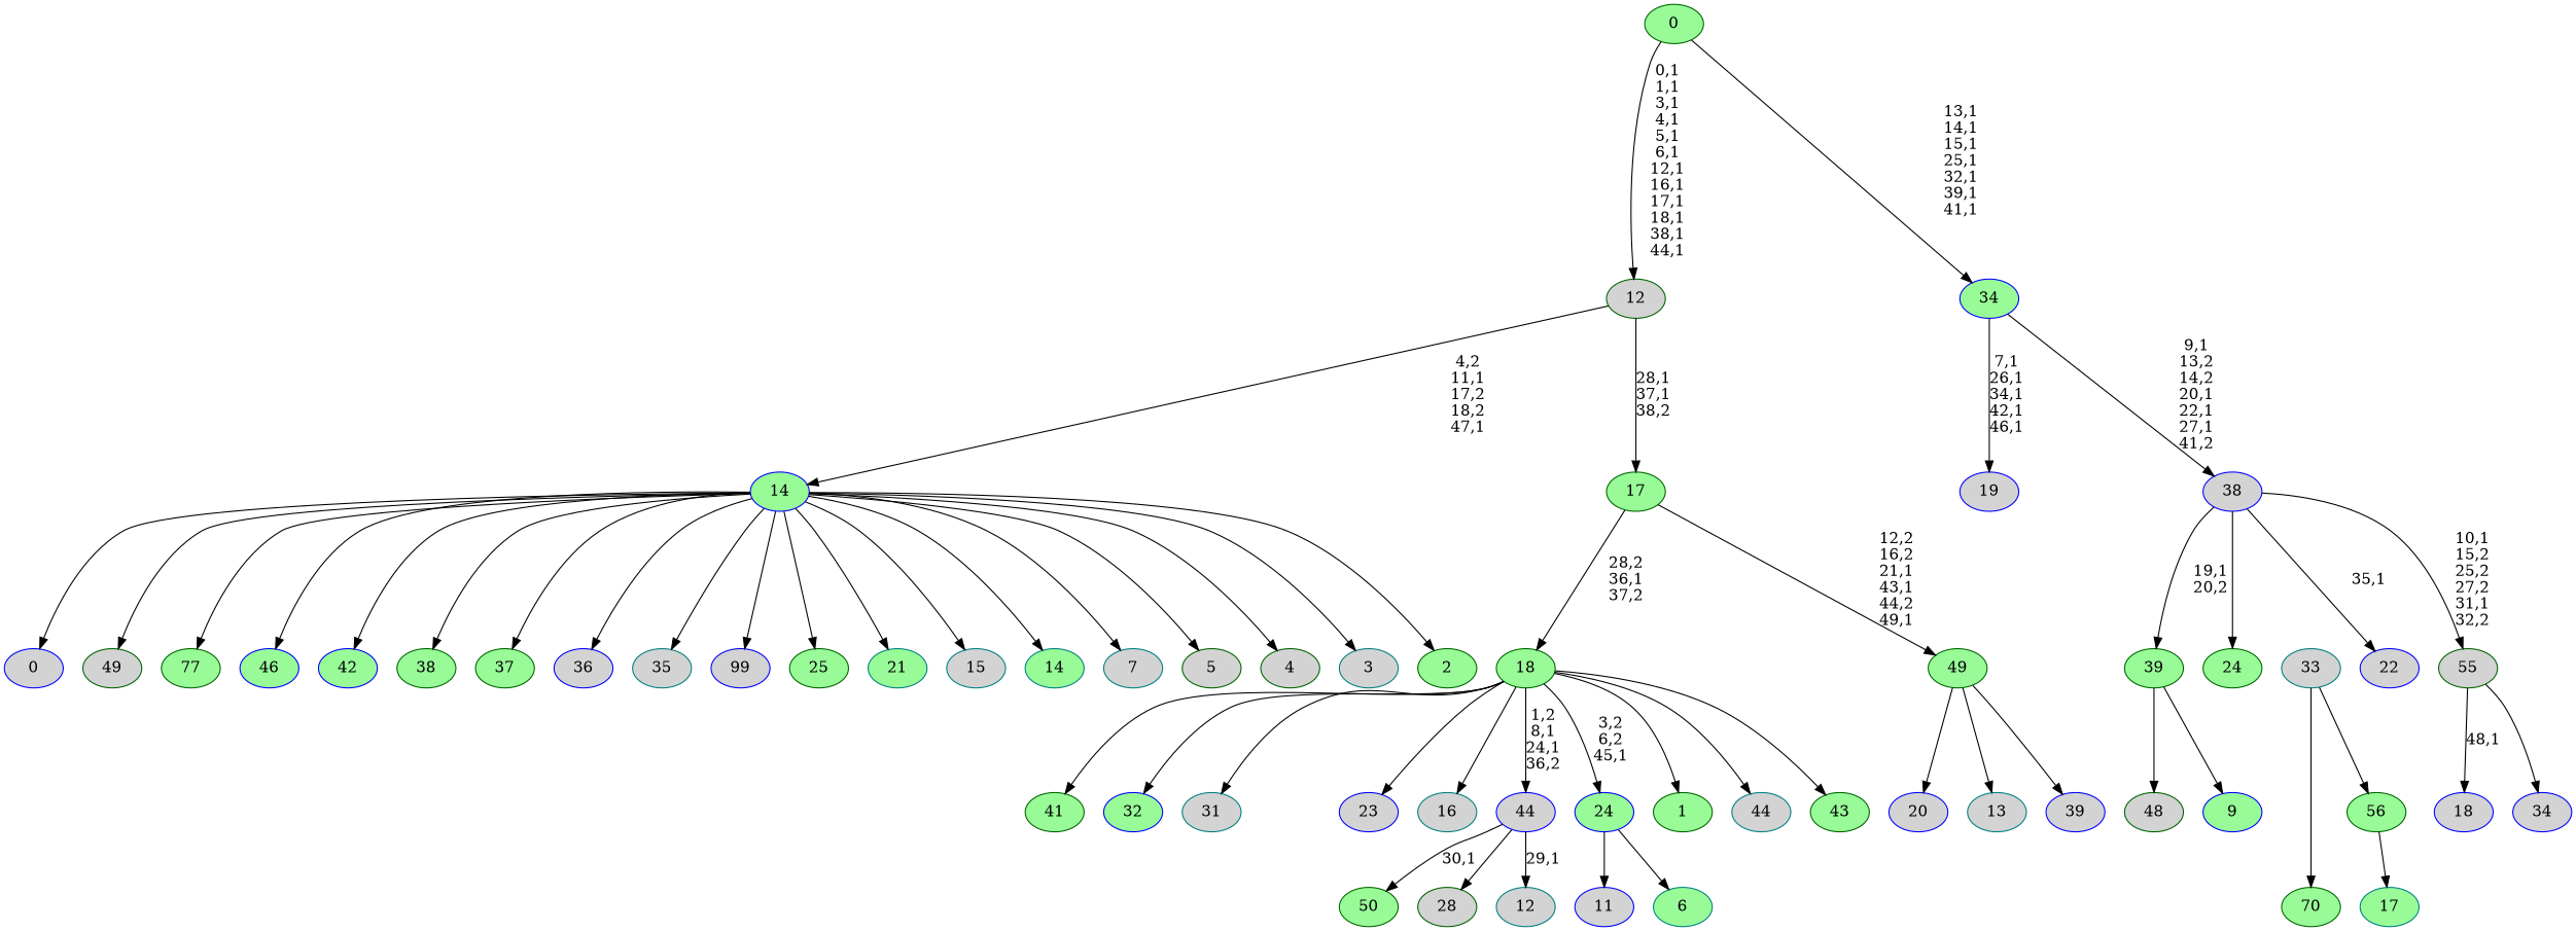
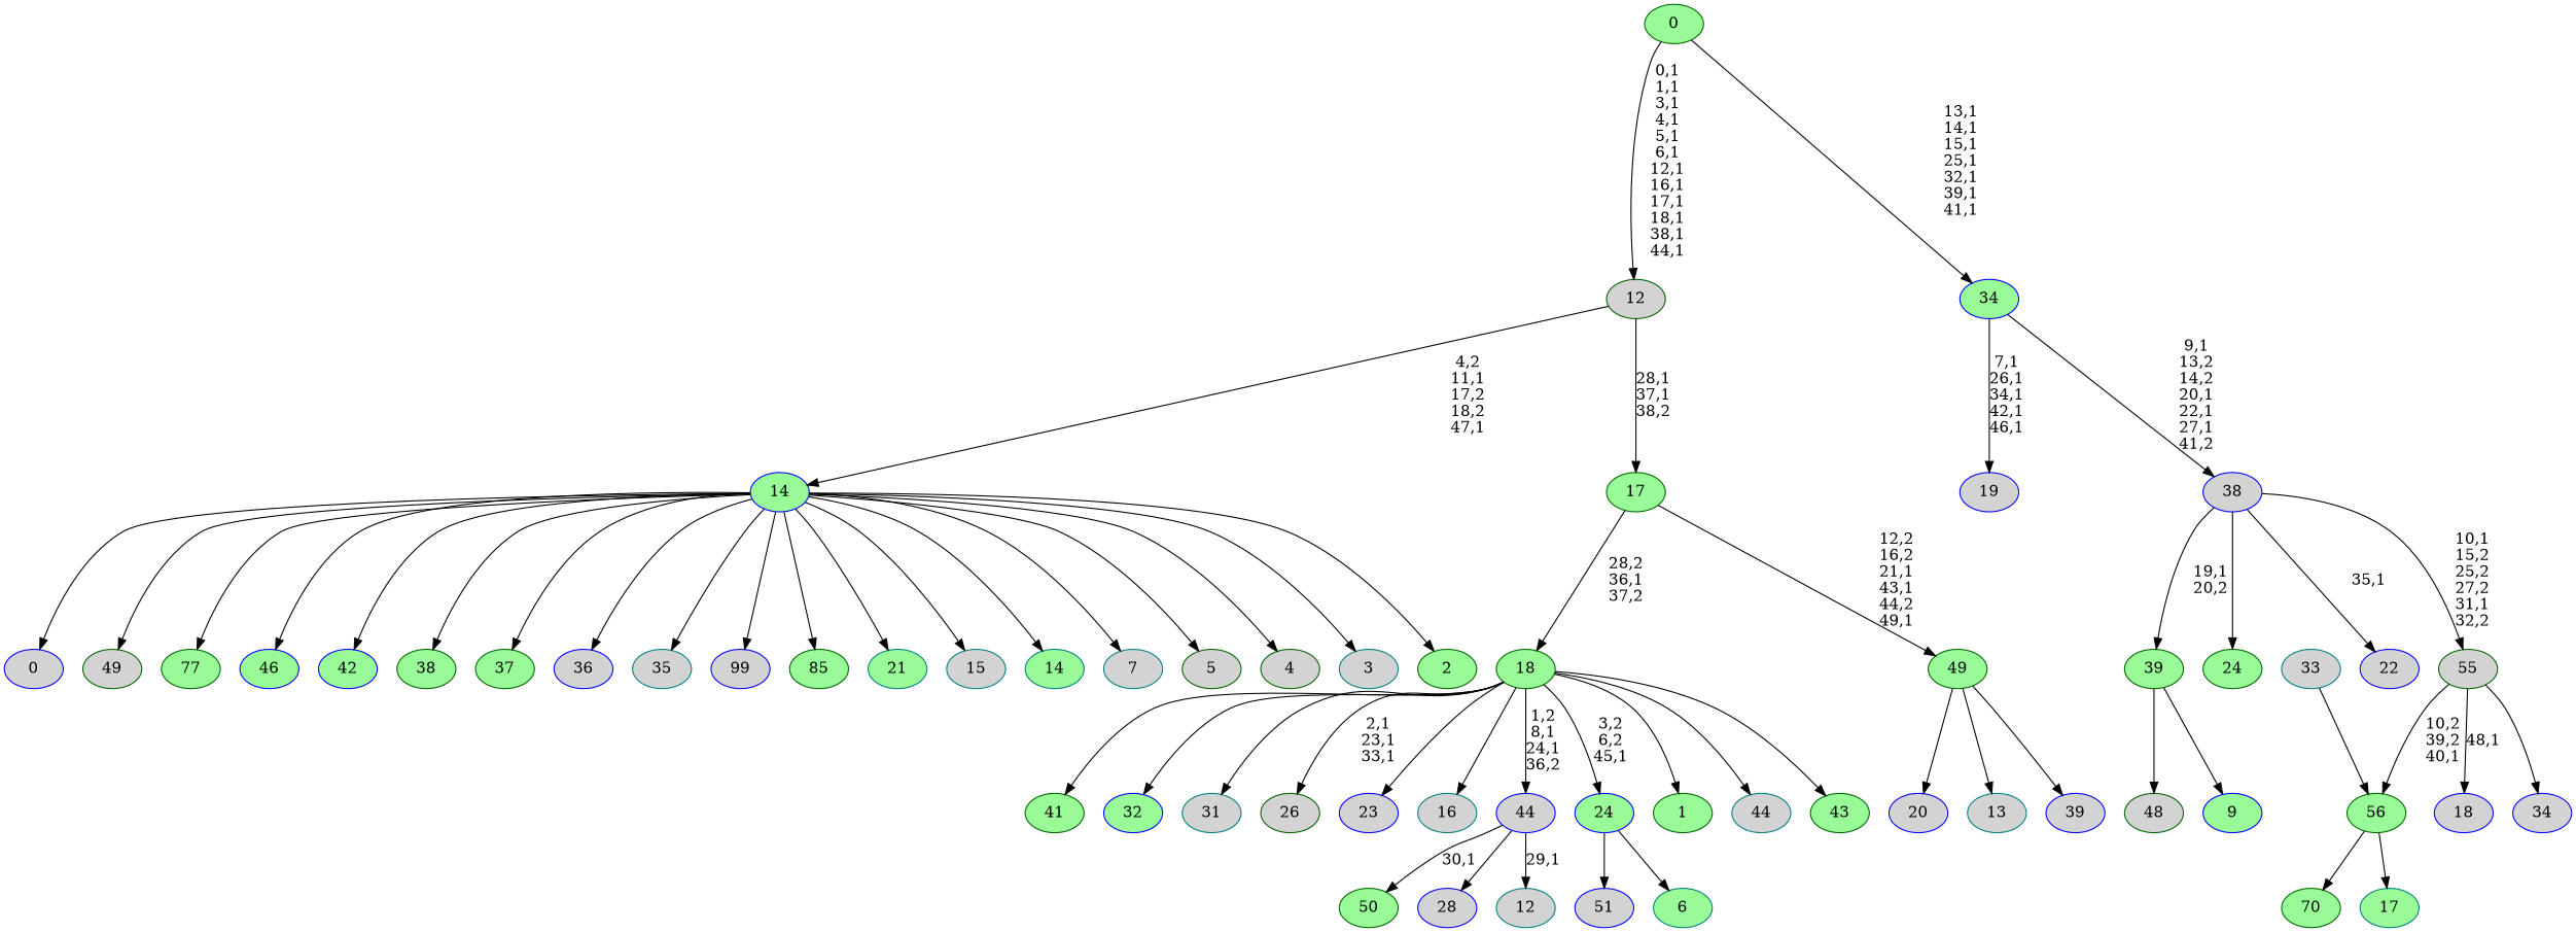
  digraph {
    node [color=darkgreen fillcolor=lightgrey style=filled]
    n1 [label=49]
    n2 [label=48]
    n3 [fillcolor=palegreen label=77]
    n4 [color=blue fillcolor=palegreen label=46]
    n5 [color=teal label=44]
    n6 [fillcolor=palegreen label=43]
    n7 [color=blue fillcolor=palegreen label=42]
    n8 [fillcolor=palegreen label=41]
    n9 [fillcolor=palegreen label=50]
    n10 [color=blue label=39]
    n11 [fillcolor=palegreen label=38]
    n12 [fillcolor=palegreen label=37]
    n13 [color=blue label=36]
    n14 [color=teal label=35]
    n15 [color=blue label=34]
    n16 [color=teal label=33]
    56 [fillcolor=palegreen]
    n18 [color=blue fillcolor=palegreen label=32]
    n19 [color=teal label=31]
    n20 [fillcolor=palegreen label=70]
    n21 [color=blue label=99]
-   n22 [label=28]
-   n24 [fillcolor=palegreen label=25]
+   n22 [color=blue label=28]
+   n23 [label=26]
+   n24 [fillcolor=palegreen label=85]
    n25 [fillcolor=palegreen label=24]
    n26 [color=blue label=23]
    n27 [color=blue label=22]
    n28 [color=teal fillcolor=palegreen label=21]
    n29 [color=blue label=20]
    n30 [color=blue label=19]
    n31 [color=blue label=18]
    n32 [color=teal fillcolor=palegreen label=17]
    55
    n34 [color=teal label=16]
    n35 [color=teal label=15]
    n36 [color=teal fillcolor=palegreen label=14]
    n37 [color=teal label=13]
    49 [fillcolor=palegreen]
    n39 [color=teal label=12]
    44 [color=blue]
-   n41 [color=blue label=11]
+   n41 [color=blue label=51]
    n42 [color=blue fillcolor=palegreen label=9]
    39 [fillcolor=palegreen]
    38 [color=blue]
    34 [color=blue fillcolor=palegreen]
    n46 [color=teal label=7]
    n47 [color=teal fillcolor=palegreen label=6]
    24 [color=blue fillcolor=palegreen]
    n49 [label=5]
    n50 [label=4]
    n51 [color=teal label=3]
    n52 [fillcolor=palegreen label=2]
    n53 [fillcolor=palegreen label=1]
    18 [fillcolor=palegreen]
    17 [fillcolor=palegreen]
    n56 [color=blue label=0]
    14 [color=blue fillcolor=palegreen]
    12
    0 [fillcolor=palegreen]
    n16 -> 56
-   n16 -> n20
+   56 -> n20
    56 -> n32
    55 -> n15
+   55 -> 56 [label="10,2\n39,2\n40,1"]
    55 -> n31 [label="48,1"]
    49 -> n10
    49 -> n29
    49 -> n37
    44 -> n9 [label="30,1"]
    44 -> n22
    44 -> n39 [label="29,1"]
    39 -> n2
    39 -> n42
    38 -> n25
    38 -> n27 [label="35,1"]
    38 -> 55 [label="10,1\n15,2\n25,2\n27,2\n31,1\n32,2"]
    38 -> 39 [label="19,1\n20,2"]
    34 -> n30 [label="7,1\n26,1\n34,1\n42,1\n46,1"]
    34 -> 38 [label="9,1\n13,2\n14,2\n20,1\n22,1\n27,1\n41,2"]
    24 -> n41
    24 -> n47
    18 -> n5
    18 -> n6
    18 -> n8
    18 -> n18
    18 -> n19
+   18 -> n23 [label="2,1\n23,1\n33,1"]
    18 -> n26
    18 -> n34
    18 -> 44 [label="1,2\n8,1\n24,1\n36,2"]
    18 -> 24 [label="3,2\n6,2\n45,1"]
    18 -> n53
    17 -> 49 [label="12,2\n16,2\n21,1\n43,1\n44,2\n49,1"]
    17 -> 18 [label="28,2\n36,1\n37,2"]
    14 -> n1
    14 -> n3
    14 -> n4
    14 -> n7
    14 -> n11
    14 -> n12
    14 -> n13
    14 -> n14
    14 -> n21
    14 -> n24
    14 -> n28
    14 -> n35
    14 -> n36
    14 -> n46
    14 -> n49
    14 -> n50
    14 -> n51
    14 -> n52
    14 -> n56
    12 -> 17 [label="28,1\n37,1\n38,2"]
    12 -> 14 [label="4,2\n11,1\n17,2\n18,2\n47,1"]
    0 -> 34 [label="13,1\n14,1\n15,1\n25,1\n32,1\n39,1\n41,1"]
    0 -> 12 [label="0,1\n1,1\n3,1\n4,1\n5,1\n6,1\n12,1\n16,1\n17,1\n18,1\n38,1\n44,1"]
  }
